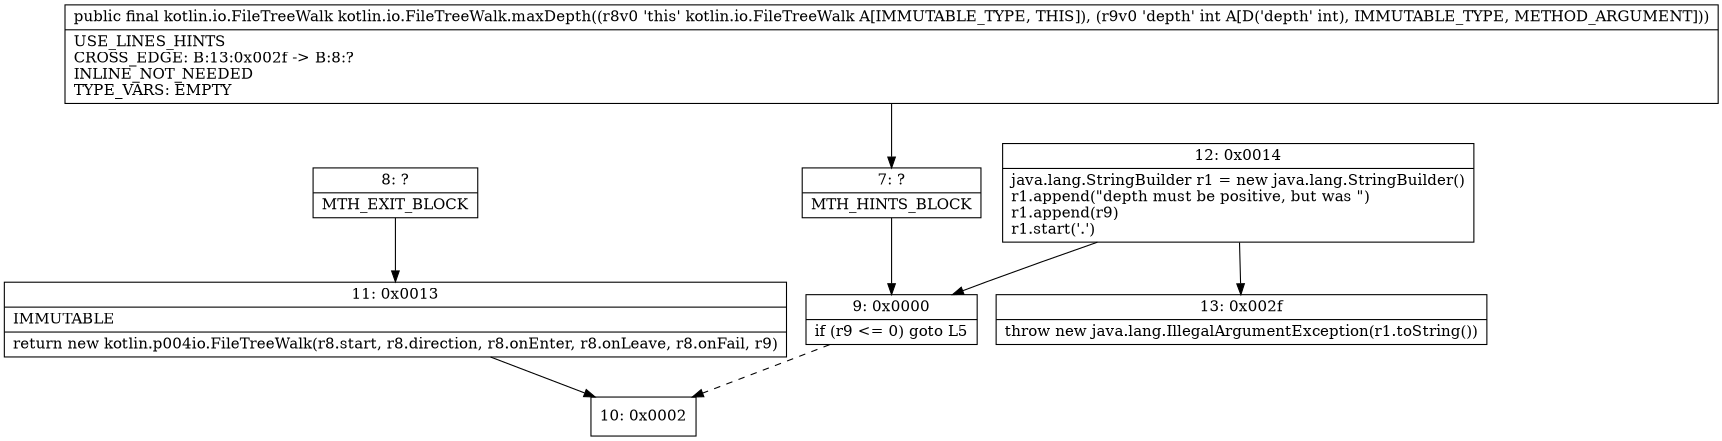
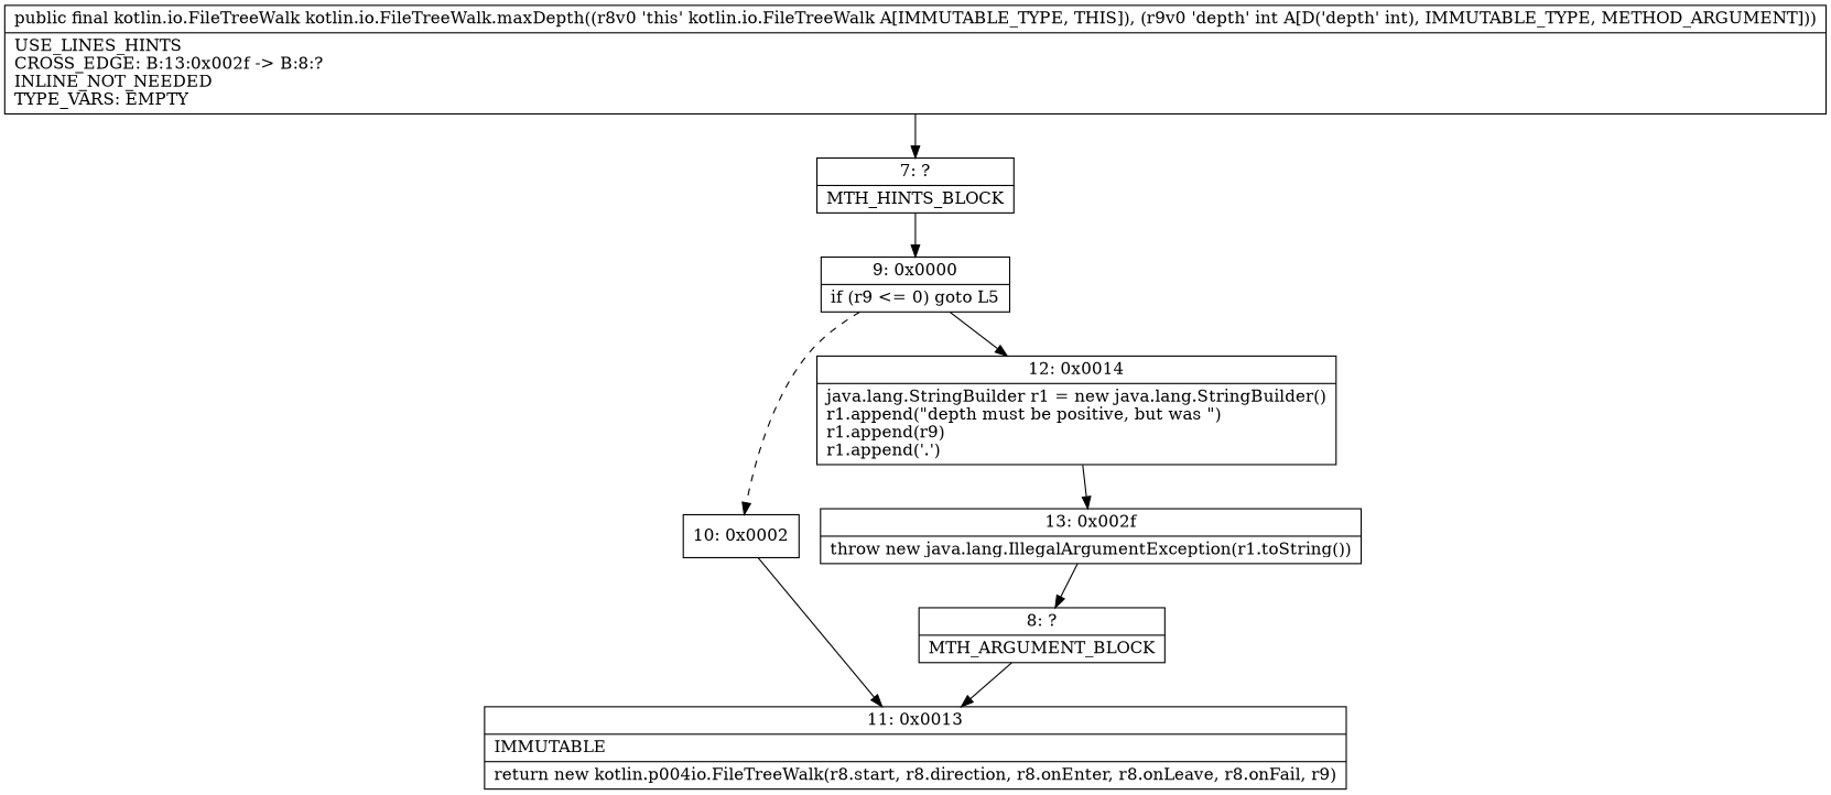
  digraph {
    node [shape=record]
    n1 [label="{7\:\ ?|MTH_HINTS_BLOCK\l}"]
    n2 [label="{9\:\ 0x0000|if (r9 \<= 0) goto L5\l}"]
    n3 [label="{10\:\ 0x0002}"]
-   n4 [label="{12\:\ 0x0014|java.lang.StringBuilder r1 = new java.lang.StringBuilder()\lr1.append(\"depth must be positive, but was \")\lr1.append(r9)\lr1.start('.')\l}"]
+   n4 [label="{12\:\ 0x0014|java.lang.StringBuilder r1 = new java.lang.StringBuilder()\lr1.append(\"depth must be positive, but was \")\lr1.append(r9)\lr1.append('.')\l}"]
    n5 [label="{11\:\ 0x0013|IMMUTABLE\l|return new kotlin.p004io.FileTreeWalk(r8.start, r8.direction, r8.onEnter, r8.onLeave, r8.onFail, r9)\l}"]
    n6 [label="{13\:\ 0x002f|throw new java.lang.IllegalArgumentException(r1.toString())\l}"]
-   n7 [label="{8\:\ ?|MTH_EXIT_BLOCK\l}"]
+   n7 [label="{8\:\ ?|MTH_ARGUMENT_BLOCK\l}"]
    n8 [label="{public final kotlin.io.FileTreeWalk kotlin.io.FileTreeWalk.maxDepth((r8v0 'this' kotlin.io.FileTreeWalk A[IMMUTABLE_TYPE, THIS]), (r9v0 'depth' int A[D('depth' int), IMMUTABLE_TYPE, METHOD_ARGUMENT]))  | USE_LINES_HINTS\lCROSS_EDGE: B:13:0x002f \-\> B:8:?\lINLINE_NOT_NEEDED\lTYPE_VARS: EMPTY\l}"]
    n1 -> n2
    n2 -> n3 [style=dashed]
-   n4 -> n2
-   n5 -> n3
+   n2 -> n4
+   n3 -> n5
    n4 -> n6
+   n6 -> n7
    n7 -> n5
    n8 -> n1
  }
